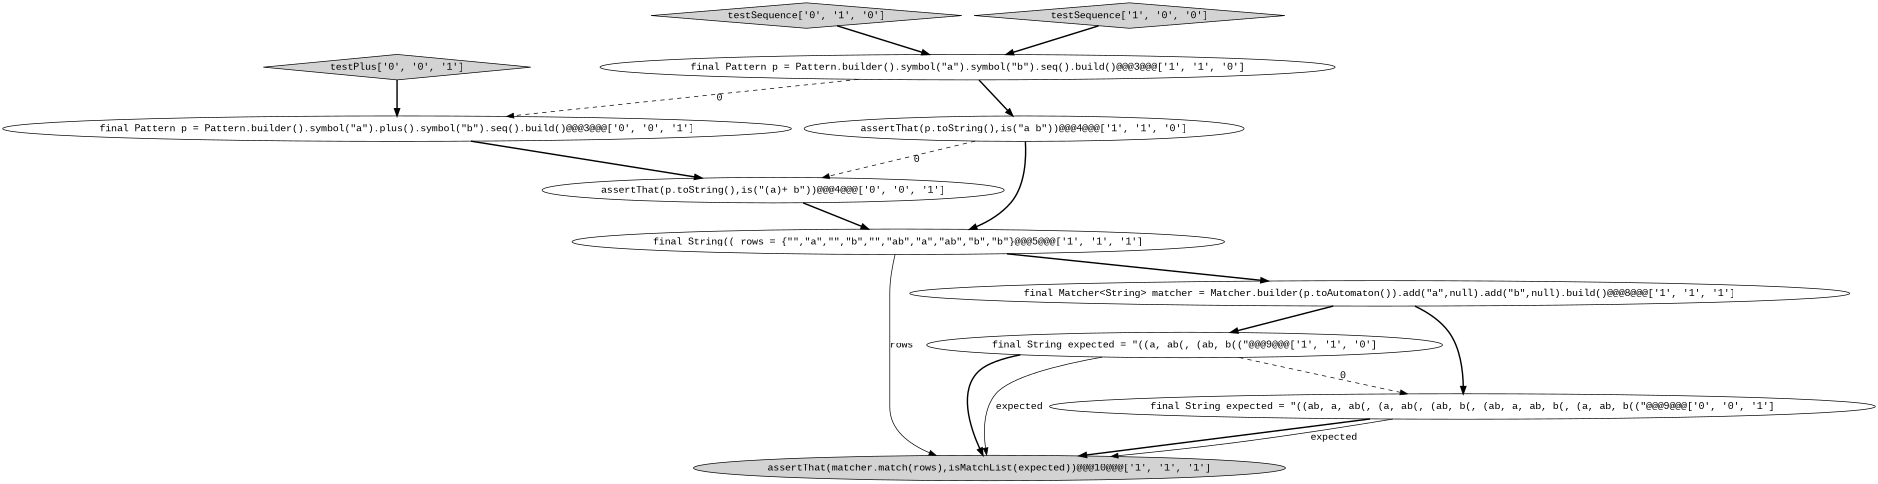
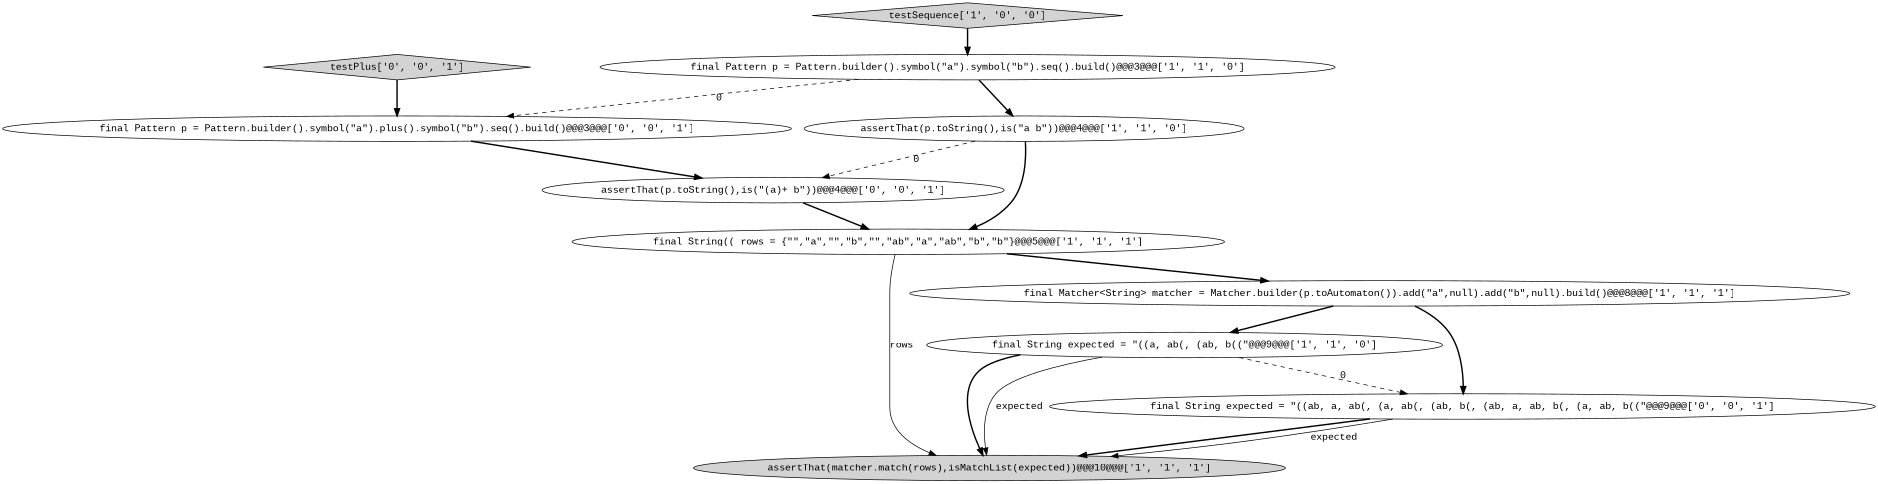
  digraph {
    fontname="Liberation Mono"
    node [fillcolor=white shape=ellipse style=filled fontname="Liberation Mono"]
    edge [style=bold fontname="Liberation Mono"]
    n1 [label="assertThat(p.toString(),is(\"(a)+ b\"))@@@4@@@['0', '0', '1']"]
    n2 [label="final String(( rows = {\"\",\"a\",\"\",\"b\",\"\",\"ab\",\"a\",\"ab\",\"b\",\"b\"}@@@5@@@['1', '1', '1']"]
    n3 [fillcolor=lightgray label="assertThat(matcher.match(rows),isMatchList(expected))@@@10@@@['1', '1', '1']"]
    n4 [label="final Matcher<String> matcher = Matcher.builder(p.toAutomaton()).add(\"a\",null).add(\"b\",null).build()@@@8@@@['1', '1', '1']"]
-   n5 [fillcolor=lightgray label="testSequence['0', '1', '0']" shape=diamond]
    n6 [label="final Pattern p = Pattern.builder().symbol(\"a\").symbol(\"b\").seq().build()@@@3@@@['1', '1', '0']"]
    n7 [label="assertThat(p.toString(),is(\"a b\"))@@@4@@@['1', '1', '0']"]
    n8 [label="final Pattern p = Pattern.builder().symbol(\"a\").plus().symbol(\"b\").seq().build()@@@3@@@['0', '0', '1']"]
    n9 [fillcolor=lightgray label="testSequence['1', '0', '0']" shape=diamond]
    n10 [label="final String expected = \"((a, ab(, (ab, b((\"@@@9@@@['1', '1', '0']"]
    n11 [label="final String expected = \"((ab, a, ab(, (a, ab(, (ab, b(, (ab, a, ab, b(, (a, ab, b((\"@@@9@@@['0', '0', '1']"]
    n12 [fillcolor=lightgray label="testPlus['0', '0', '1']" shape=diamond]
    n1 -> n2
    n2 -> n3 [label=rows style=solid]
    n2 -> n4
    n4 -> n10
    n4 -> n11
-   n5 -> n6
    n6 -> n7
    n6 -> n8 [label=0 style=dashed]
    n7 -> n1 [label=0 style=dashed]
    n7 -> n2
    n8 -> n1
    n9 -> n6
    n10 -> n3
    n10 -> n3 [label=expected style=solid]
    n10 -> n11 [label=0 style=dashed]
    n11 -> n3
    n11 -> n3 [label=expected style=solid]
    n12 -> n8
  }
